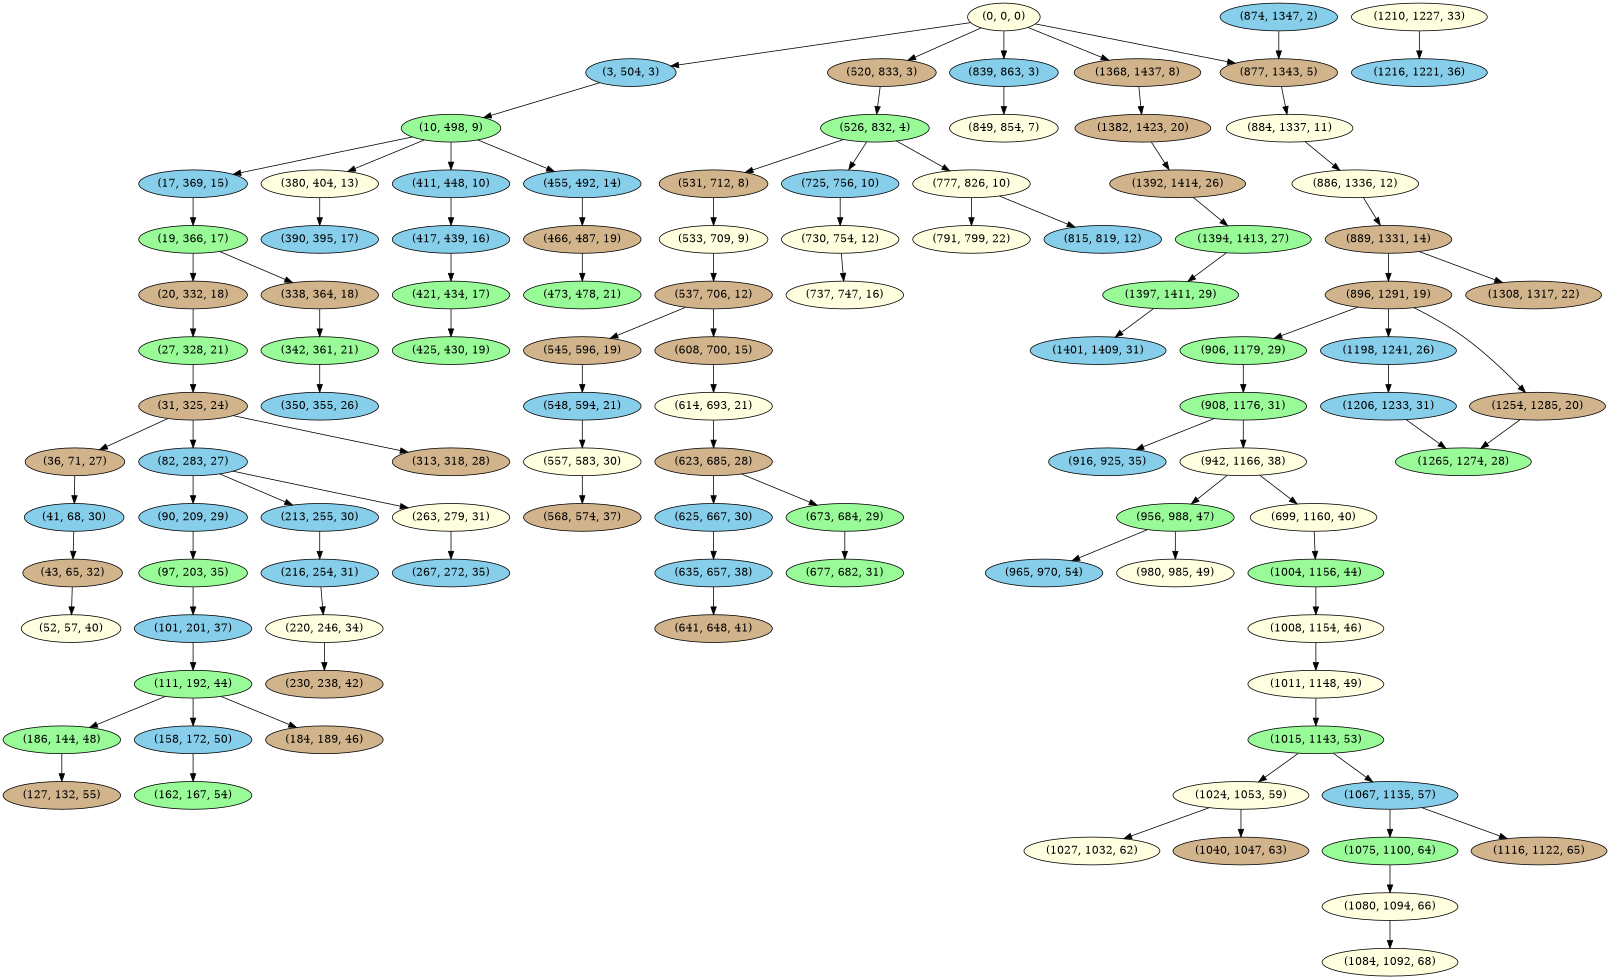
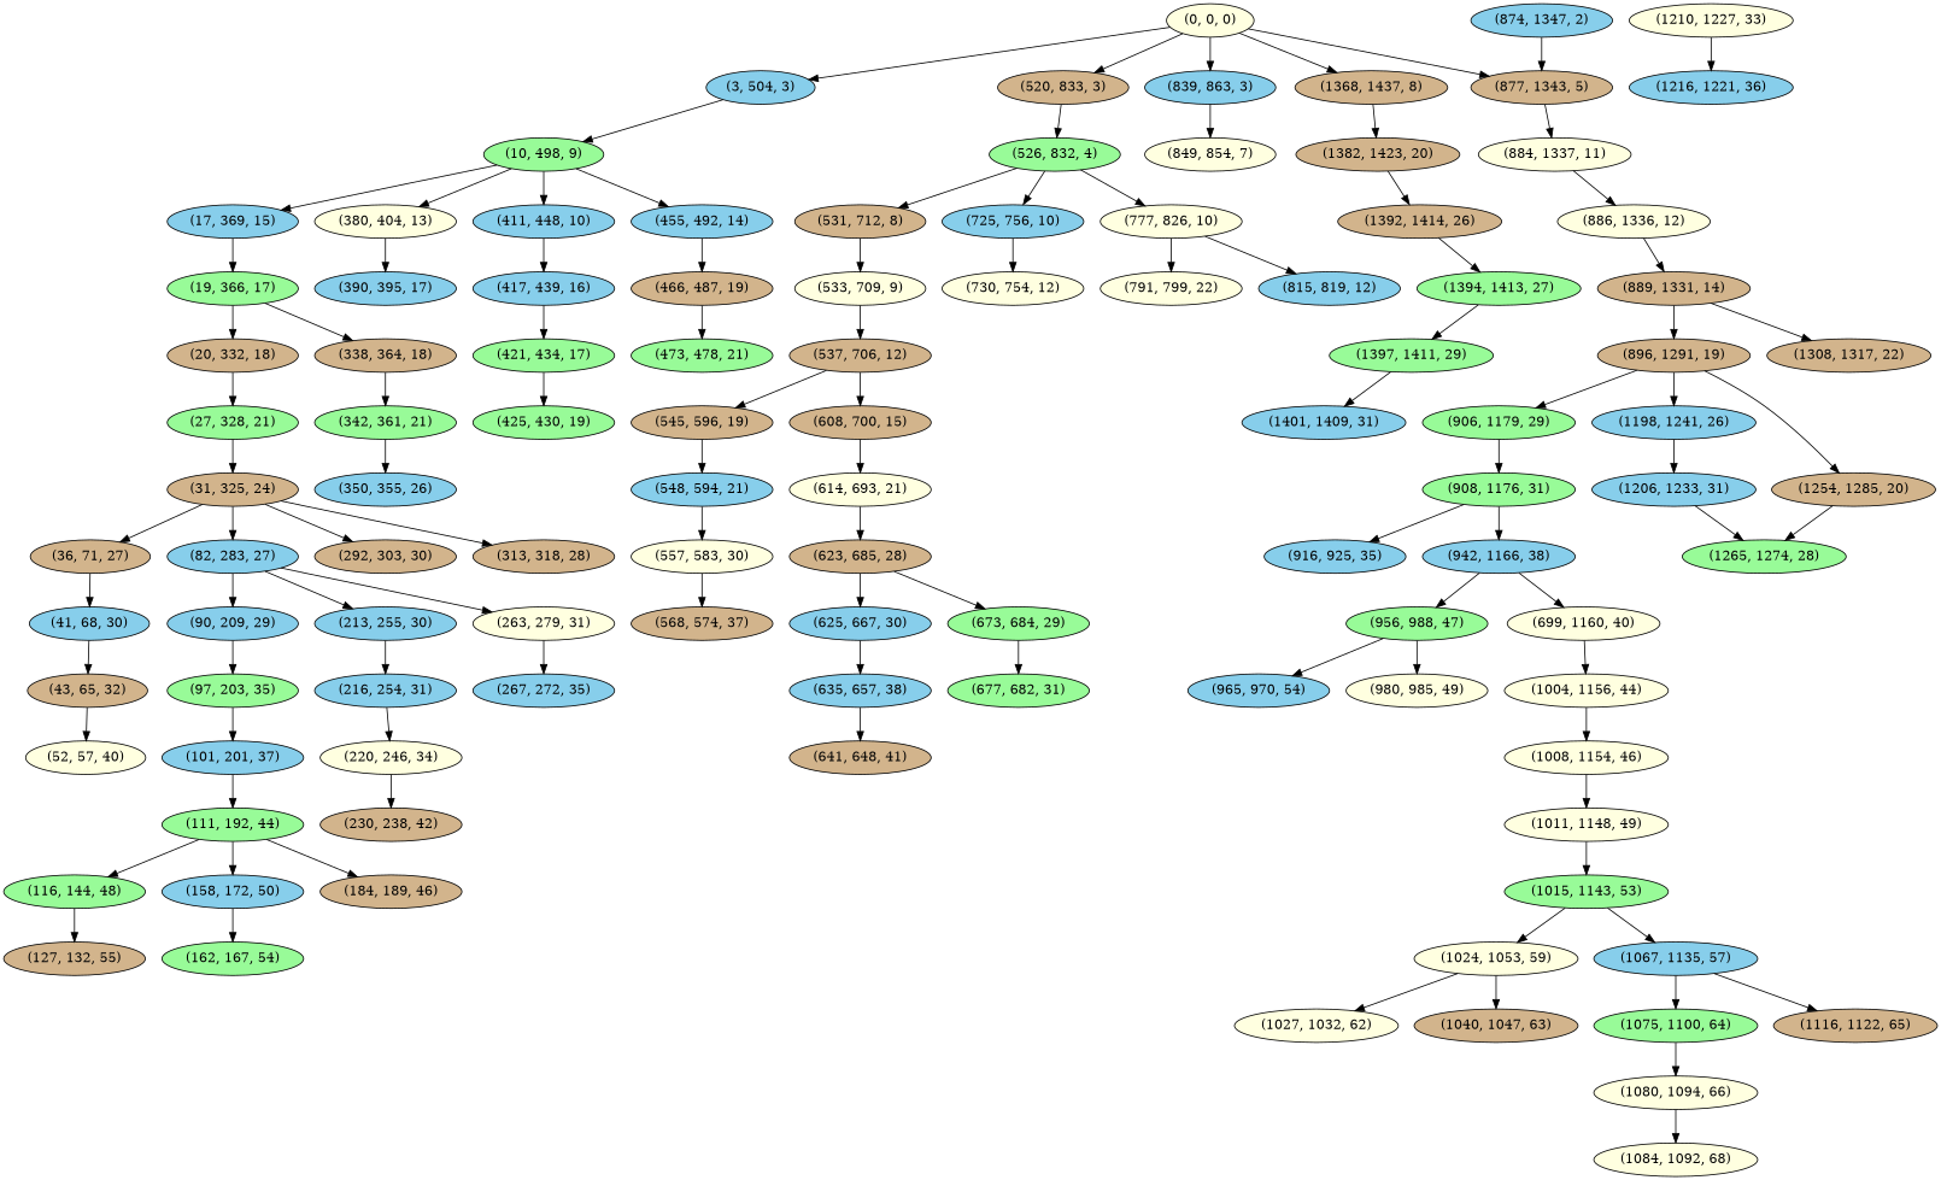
  digraph {
    node [fillcolor=skyblue style=filled]
    "(0, 0, 0)" [fillcolor=lightyellow]
    "(3, 504, 3)"
    "(520, 833, 3)" [fillcolor=tan]
    "(839, 863, 3)"
    "(1368, 1437, 8)" [fillcolor=tan]
    "(877, 1343, 5)" [fillcolor=tan]
    "(10, 498, 9)" [fillcolor=palegreen]
    "(526, 832, 4)" [fillcolor=palegreen]
    "(849, 854, 7)" [fillcolor=lightyellow]
    "(874, 1347, 2)"
    "(1382, 1423, 20)" [fillcolor=tan]
    "(17, 369, 15)"
    "(380, 404, 13)" [fillcolor=lightyellow]
    "(411, 448, 10)"
    "(455, 492, 14)"
    "(19, 366, 17)" [fillcolor=palegreen]
    "(390, 395, 17)"
    "(417, 439, 16)"
    "(466, 487, 19)" [fillcolor=tan]
    "(20, 332, 18)" [fillcolor=tan]
    "(338, 364, 18)" [fillcolor=tan]
    "(27, 328, 21)" [fillcolor=palegreen]
    "(342, 361, 21)" [fillcolor=palegreen]
    "(31, 325, 24)" [fillcolor=tan]
    "(36, 71, 27)" [fillcolor=tan]
    "(82, 283, 27)"
+   "(292, 303, 30)" [fillcolor=tan]
    "(313, 318, 28)" [fillcolor=tan]
    "(41, 68, 30)"
    "(90, 209, 29)"
    "(213, 255, 30)"
    "(263, 279, 31)" [fillcolor=lightyellow]
    "(43, 65, 32)" [fillcolor=tan]
    "(52, 57, 40)" [fillcolor=lightyellow]
    "(97, 203, 35)" [fillcolor=palegreen]
    "(216, 254, 31)"
    "(267, 272, 35)"
    "(101, 201, 37)"
    "(111, 192, 44)" [fillcolor=palegreen]
-   "(116, 144, 48)" [fillcolor=palegreen label="(186, 144, 48)"]
+   "(116, 144, 48)" [fillcolor=palegreen]
    "(158, 172, 50)"
    "(184, 189, 46)" [fillcolor=tan]
    "(127, 132, 55)" [fillcolor=tan]
    "(162, 167, 54)" [fillcolor=palegreen]
    "(220, 246, 34)" [fillcolor=lightyellow]
    "(230, 238, 42)" [fillcolor=tan]
    "(350, 355, 26)"
    "(421, 434, 17)" [fillcolor=palegreen]
    "(425, 430, 19)" [fillcolor=palegreen]
    "(473, 478, 21)" [fillcolor=palegreen]
    "(531, 712, 8)" [fillcolor=tan]
    "(725, 756, 10)"
    "(777, 826, 10)" [fillcolor=lightyellow]
    "(533, 709, 9)" [fillcolor=lightyellow]
    "(730, 754, 12)" [fillcolor=lightyellow]
    "(791, 799, 22)" [fillcolor=lightyellow]
    "(815, 819, 12)"
    "(537, 706, 12)" [fillcolor=tan]
    "(545, 596, 19)" [fillcolor=tan]
    "(608, 700, 15)" [fillcolor=tan]
    "(548, 594, 21)"
    "(614, 693, 21)" [fillcolor=lightyellow]
    "(557, 583, 30)" [fillcolor=lightyellow]
    "(568, 574, 37)" [fillcolor=tan]
    "(623, 685, 28)" [fillcolor=tan]
    "(625, 667, 30)"
    "(673, 684, 29)" [fillcolor=palegreen]
    "(635, 657, 38)"
    "(677, 682, 31)" [fillcolor=palegreen]
    "(641, 648, 41)" [fillcolor=tan]
-   "(737, 747, 16)" [fillcolor=lightyellow]
    "(884, 1337, 11)" [fillcolor=lightyellow]
    "(886, 1336, 12)" [fillcolor=lightyellow]
    "(889, 1331, 14)" [fillcolor=tan]
    "(896, 1291, 19)" [fillcolor=tan]
    "(1308, 1317, 22)" [fillcolor=tan]
    "(906, 1179, 29)" [fillcolor=palegreen]
    "(1198, 1241, 26)"
    "(1254, 1285, 20)" [fillcolor=tan]
    "(908, 1176, 31)" [fillcolor=palegreen]
    "(1206, 1233, 31)"
    "(1265, 1274, 28)" [fillcolor=palegreen]
    "(916, 925, 35)"
-   "(942, 1166, 38)" [fillcolor=lightyellow]
+   "(942, 1166, 38)"
    "(956, 988, 47)" [fillcolor=palegreen]
    n86 [fillcolor=lightyellow label="(699, 1160, 40)"]
    "(965, 970, 54)"
    "(980, 985, 49)" [fillcolor=lightyellow]
-   "(1004, 1156, 44)" [fillcolor=palegreen]
+   "(1004, 1156, 44)" [fillcolor=lightyellow]
    "(1008, 1154, 46)" [fillcolor=lightyellow]
    "(1011, 1148, 49)" [fillcolor=lightyellow]
    "(1015, 1143, 53)" [fillcolor=palegreen]
    "(1024, 1053, 59)" [fillcolor=lightyellow]
    "(1067, 1135, 57)"
    "(1027, 1032, 62)" [fillcolor=lightyellow]
    "(1040, 1047, 63)" [fillcolor=tan]
    "(1075, 1100, 64)" [fillcolor=palegreen]
    "(1116, 1122, 65)" [fillcolor=tan]
    "(1080, 1094, 66)" [fillcolor=lightyellow]
    "(1084, 1092, 68)" [fillcolor=lightyellow]
    "(1210, 1227, 33)" [fillcolor=lightyellow]
    "(1216, 1221, 36)"
    "(1392, 1414, 26)" [fillcolor=tan]
    "(1394, 1413, 27)" [fillcolor=palegreen]
    "(1397, 1411, 29)" [fillcolor=palegreen]
    "(1401, 1409, 31)"
    "(0, 0, 0)" -> "(3, 504, 3)"
    "(0, 0, 0)" -> "(520, 833, 3)"
    "(0, 0, 0)" -> "(839, 863, 3)"
    "(0, 0, 0)" -> "(1368, 1437, 8)"
    "(0, 0, 0)" -> "(877, 1343, 5)"
    "(3, 504, 3)" -> "(10, 498, 9)"
    "(520, 833, 3)" -> "(526, 832, 4)"
    "(839, 863, 3)" -> "(849, 854, 7)"
    "(1368, 1437, 8)" -> "(1382, 1423, 20)"
    "(877, 1343, 5)" -> "(884, 1337, 11)"
    "(10, 498, 9)" -> "(17, 369, 15)"
    "(10, 498, 9)" -> "(380, 404, 13)"
    "(10, 498, 9)" -> "(411, 448, 10)"
    "(10, 498, 9)" -> "(455, 492, 14)"
    "(526, 832, 4)" -> "(531, 712, 8)"
    "(526, 832, 4)" -> "(725, 756, 10)"
    "(526, 832, 4)" -> "(777, 826, 10)"
    "(874, 1347, 2)" -> "(877, 1343, 5)"
    "(1382, 1423, 20)" -> "(1392, 1414, 26)"
    "(17, 369, 15)" -> "(19, 366, 17)"
    "(380, 404, 13)" -> "(390, 395, 17)"
    "(411, 448, 10)" -> "(417, 439, 16)"
    "(455, 492, 14)" -> "(466, 487, 19)"
    "(19, 366, 17)" -> "(20, 332, 18)"
    "(19, 366, 17)" -> "(338, 364, 18)"
    "(417, 439, 16)" -> "(421, 434, 17)"
    "(466, 487, 19)" -> "(473, 478, 21)"
    "(20, 332, 18)" -> "(27, 328, 21)"
    "(338, 364, 18)" -> "(342, 361, 21)"
    "(27, 328, 21)" -> "(31, 325, 24)"
    "(342, 361, 21)" -> "(350, 355, 26)"
    "(31, 325, 24)" -> "(36, 71, 27)"
    "(31, 325, 24)" -> "(82, 283, 27)"
+   "(31, 325, 24)" -> "(292, 303, 30)"
    "(31, 325, 24)" -> "(313, 318, 28)"
    "(36, 71, 27)" -> "(41, 68, 30)"
    "(82, 283, 27)" -> "(90, 209, 29)"
    "(82, 283, 27)" -> "(213, 255, 30)"
    "(82, 283, 27)" -> "(263, 279, 31)"
    "(41, 68, 30)" -> "(43, 65, 32)"
    "(90, 209, 29)" -> "(97, 203, 35)"
    "(213, 255, 30)" -> "(216, 254, 31)"
    "(263, 279, 31)" -> "(267, 272, 35)"
    "(43, 65, 32)" -> "(52, 57, 40)"
    "(97, 203, 35)" -> "(101, 201, 37)"
    "(216, 254, 31)" -> "(220, 246, 34)"
    "(101, 201, 37)" -> "(111, 192, 44)"
    "(111, 192, 44)" -> "(116, 144, 48)"
    "(111, 192, 44)" -> "(158, 172, 50)"
    "(111, 192, 44)" -> "(184, 189, 46)"
    "(116, 144, 48)" -> "(127, 132, 55)"
    "(158, 172, 50)" -> "(162, 167, 54)"
    "(220, 246, 34)" -> "(230, 238, 42)"
    "(421, 434, 17)" -> "(425, 430, 19)"
    "(531, 712, 8)" -> "(533, 709, 9)"
    "(725, 756, 10)" -> "(730, 754, 12)"
    "(777, 826, 10)" -> "(791, 799, 22)"
    "(777, 826, 10)" -> "(815, 819, 12)"
    "(533, 709, 9)" -> "(537, 706, 12)"
-   "(730, 754, 12)" -> "(737, 747, 16)"
    "(537, 706, 12)" -> "(545, 596, 19)"
    "(537, 706, 12)" -> "(608, 700, 15)"
    "(545, 596, 19)" -> "(548, 594, 21)"
    "(608, 700, 15)" -> "(614, 693, 21)"
    "(548, 594, 21)" -> "(557, 583, 30)"
    "(614, 693, 21)" -> "(623, 685, 28)"
    "(557, 583, 30)" -> "(568, 574, 37)"
    "(623, 685, 28)" -> "(625, 667, 30)"
    "(623, 685, 28)" -> "(673, 684, 29)"
    "(625, 667, 30)" -> "(635, 657, 38)"
    "(673, 684, 29)" -> "(677, 682, 31)"
    "(635, 657, 38)" -> "(641, 648, 41)"
    "(884, 1337, 11)" -> "(886, 1336, 12)"
    "(886, 1336, 12)" -> "(889, 1331, 14)"
    "(889, 1331, 14)" -> "(896, 1291, 19)"
    "(889, 1331, 14)" -> "(1308, 1317, 22)"
    "(896, 1291, 19)" -> "(906, 1179, 29)"
    "(896, 1291, 19)" -> "(1198, 1241, 26)"
    "(896, 1291, 19)" -> "(1254, 1285, 20)"
    "(906, 1179, 29)" -> "(908, 1176, 31)"
    "(1198, 1241, 26)" -> "(1206, 1233, 31)"
    "(1254, 1285, 20)" -> "(1265, 1274, 28)"
    "(908, 1176, 31)" -> "(916, 925, 35)"
    "(908, 1176, 31)" -> "(942, 1166, 38)"
    "(1206, 1233, 31)" -> "(1265, 1274, 28)"
    "(942, 1166, 38)" -> "(956, 988, 47)"
    "(942, 1166, 38)" -> n86
    "(956, 988, 47)" -> "(965, 970, 54)"
    "(956, 988, 47)" -> "(980, 985, 49)"
    n86 -> "(1004, 1156, 44)"
    "(1004, 1156, 44)" -> "(1008, 1154, 46)"
    "(1008, 1154, 46)" -> "(1011, 1148, 49)"
    "(1011, 1148, 49)" -> "(1015, 1143, 53)"
    "(1015, 1143, 53)" -> "(1024, 1053, 59)"
    "(1015, 1143, 53)" -> "(1067, 1135, 57)"
    "(1024, 1053, 59)" -> "(1027, 1032, 62)"
    "(1024, 1053, 59)" -> "(1040, 1047, 63)"
    "(1067, 1135, 57)" -> "(1075, 1100, 64)"
    "(1067, 1135, 57)" -> "(1116, 1122, 65)"
    "(1075, 1100, 64)" -> "(1080, 1094, 66)"
    "(1080, 1094, 66)" -> "(1084, 1092, 68)"
    "(1210, 1227, 33)" -> "(1216, 1221, 36)"
    "(1392, 1414, 26)" -> "(1394, 1413, 27)"
    "(1394, 1413, 27)" -> "(1397, 1411, 29)"
    "(1397, 1411, 29)" -> "(1401, 1409, 31)"
  }
